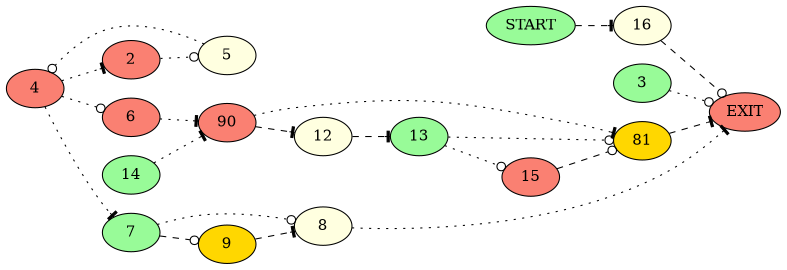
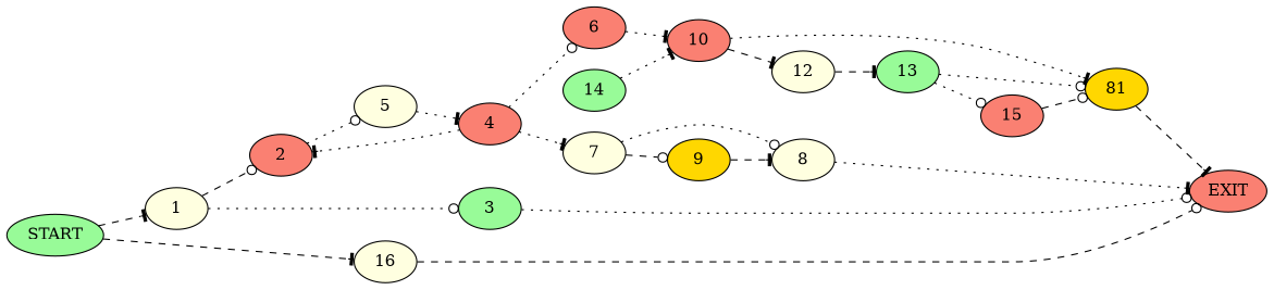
  digraph {
    rankdir=LR
    node [fillcolor=lightyellow style=filled]
    edge [arrowhead=tee style=dotted]
    n1 [fillcolor=palegreen label=START]
+   1
    16
    2 [fillcolor=salmon]
    3 [fillcolor=palegreen]
    n6 [fillcolor=salmon label=EXIT]
    5
    4 [fillcolor=salmon]
    6 [fillcolor=salmon]
-   7 [fillcolor=palegreen]
-   10 [fillcolor=salmon label=90]
+   7
+   10 [fillcolor=salmon]
    8
    9 [fillcolor=gold]
    n14 [fillcolor=gold label=81]
    12
    13 [fillcolor=palegreen]
    15 [fillcolor=salmon]
    14 [fillcolor=palegreen]
+   n1 -> 1 [style=dashed]
    n1 -> 16 [style=dashed]
+   1 -> 2 [arrowhead=odot style=dashed]
+   1 -> 3 [arrowhead=odot]
    16 -> n6 [arrowhead=odot style=dashed]
    2 -> 5 [arrowhead=odot]
    3 -> n6 [arrowhead=odot]
-   5 -> 4 [arrowhead=odot]
+   5 -> 4
    4 -> 2
    4 -> 6 [arrowhead=odot]
    4 -> 7
    6 -> 10
    7 -> 8 [arrowhead=odot]
    7 -> 9 [arrowhead=odot style=dashed]
    10 -> n14
    10 -> 12 [style=dashed]
    8 -> n6
    9 -> 8 [style=dashed]
    n14 -> n6 [style=dashed]
    12 -> 13 [style=dashed]
    13 -> n14 [arrowhead=odot]
    13 -> 15 [arrowhead=odot]
    15 -> n14 [arrowhead=odot style=dashed]
    14 -> 10
  }
